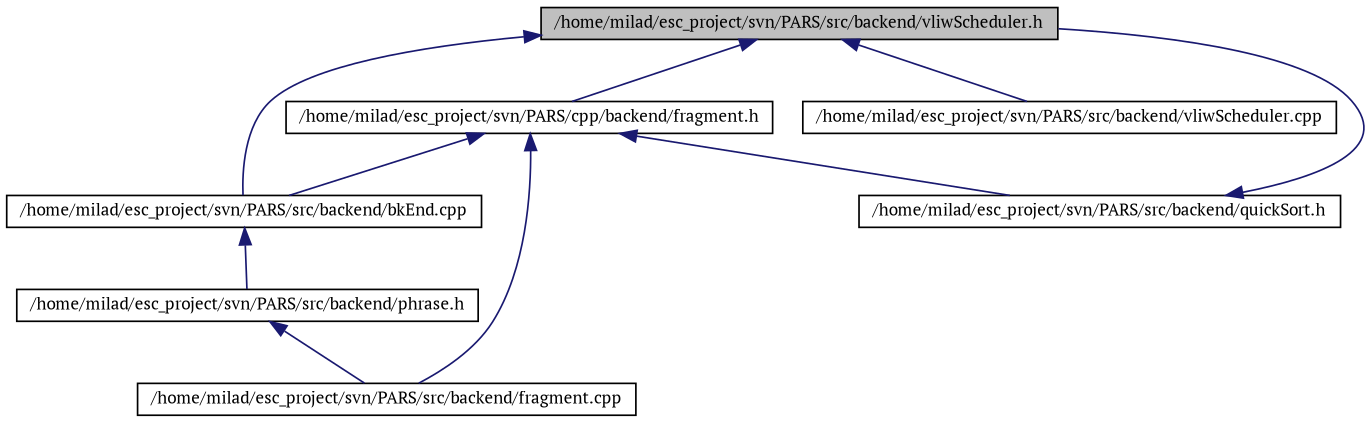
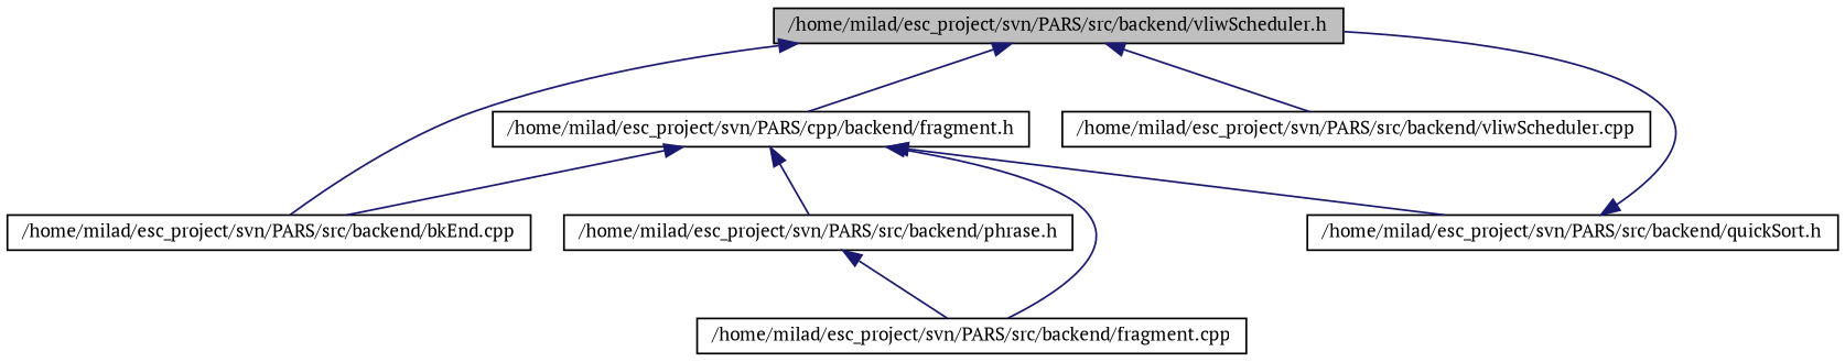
  digraph {
    fontname="PT Serif"
    node [color=black fillcolor=white fontname="PT Serif" fontsize=10 shape=record style=filled]
    edge [color=midnightblue dir=back fontname="PT Serif" fontsize=10 labelfontname=Helvetica labelfontsize=10 style=solid]
    n1 [fillcolor=grey75 fontcolor=black height=0.2 label="/home/milad/esc_project/svn/PARS/src/backend/vliwScheduler.h" width=0.4]
    n2 [height=0.2 label="/home/milad/esc_project/svn/PARS/src/backend/bkEnd.cpp" width=0.4]
    n3 [height=0.2 label="/home/milad/esc_project/svn/PARS/cpp/backend/fragment.h" width=0.4]
    n4 [height=0.2 label="/home/milad/esc_project/svn/PARS/src/backend/vliwScheduler.cpp" width=0.4]
    n5 [height=0.2 label="/home/milad/esc_project/svn/PARS/src/backend/quickSort.h" width=0.4]
    n6 [height=0.2 label="/home/milad/esc_project/svn/PARS/src/backend/phrase.h" width=0.4]
    n7 [height=0.2 label="/home/milad/esc_project/svn/PARS/src/backend/fragment.cpp" width=0.4]
    n1 -> n2
    n1 -> n3
    n1 -> n4
    n3 -> n2
    n3 -> n5
-   n2 -> n6
+   n3 -> n6
    n3 -> n7
    n5 -> n1
    n6 -> n7
  }
